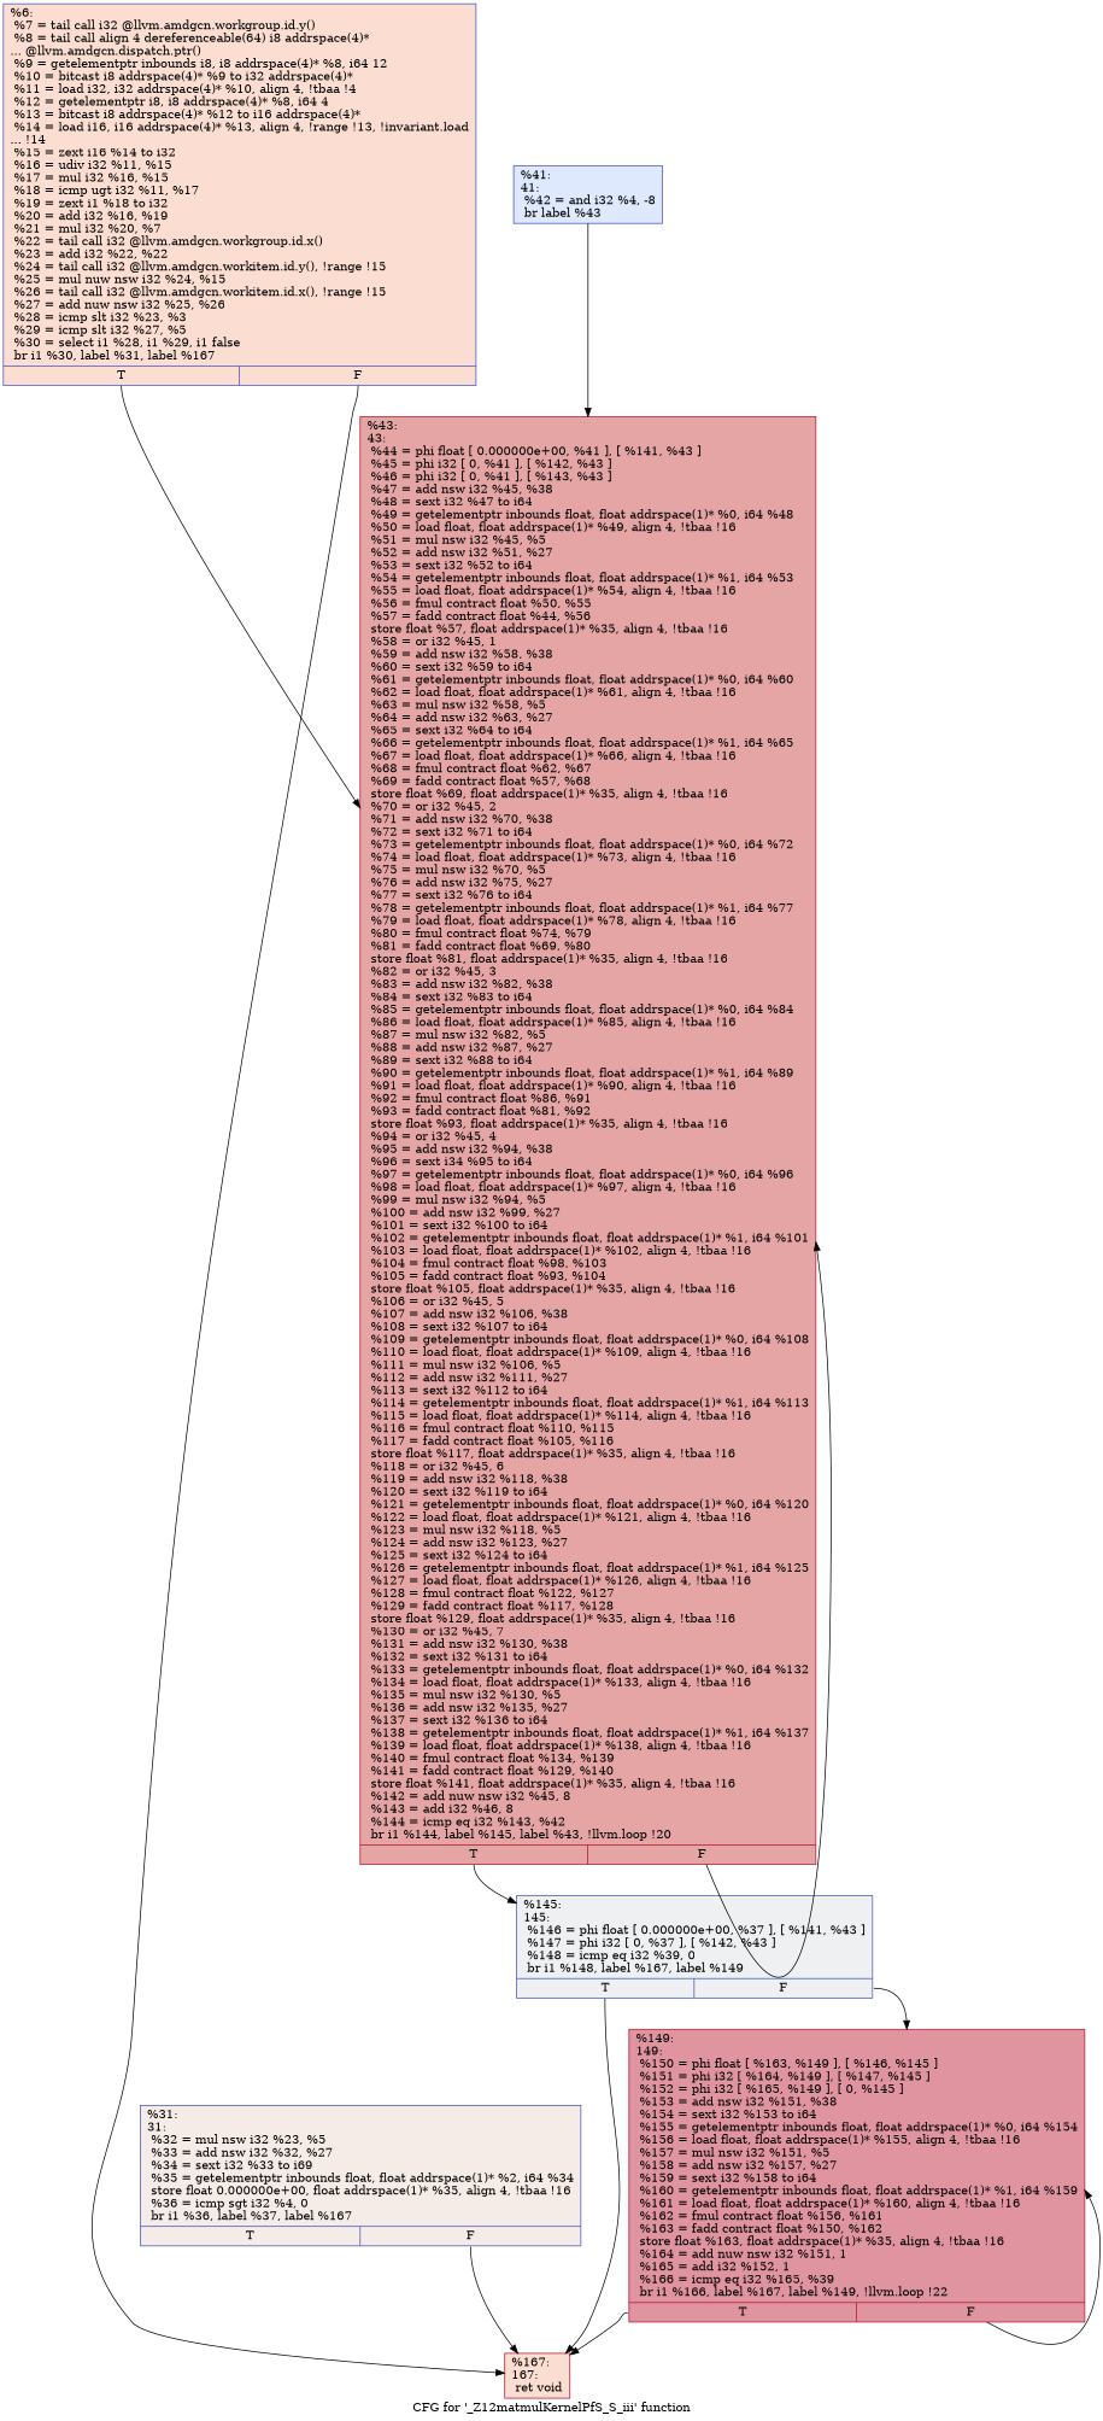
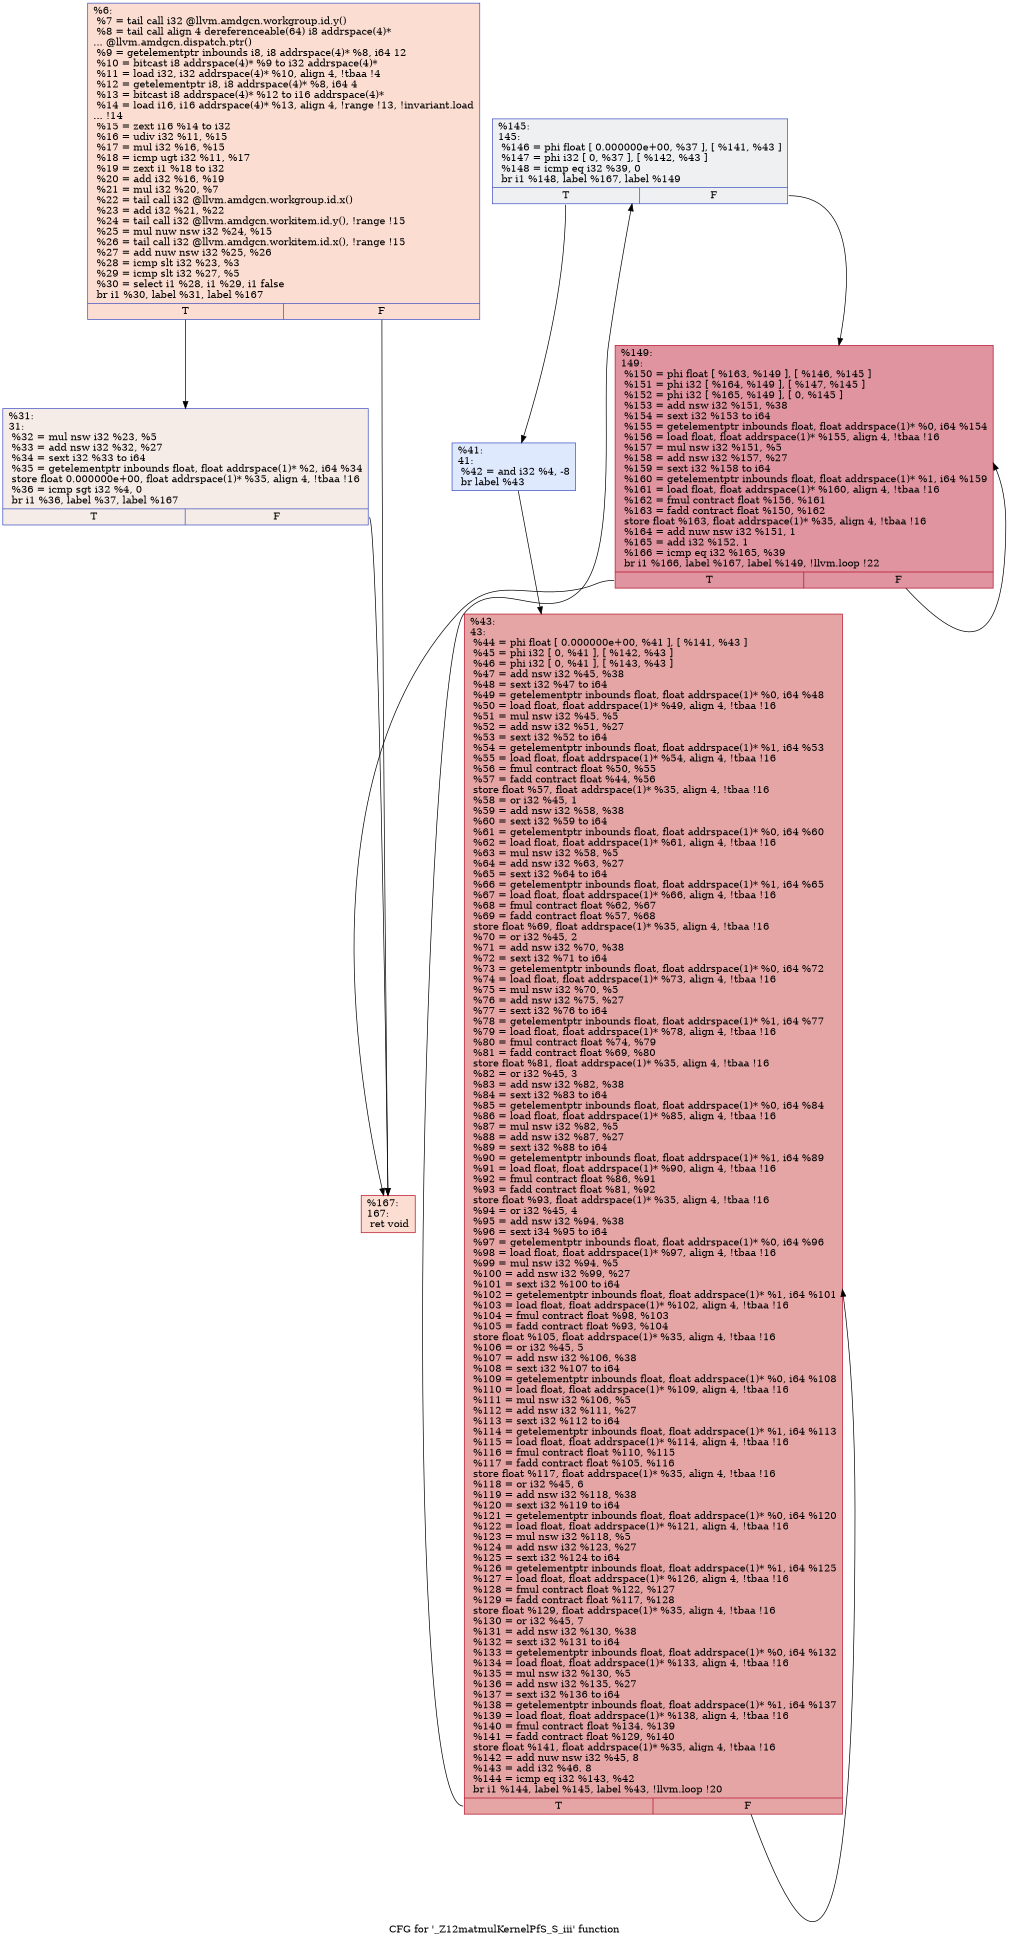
  digraph {
    label="CFG for '_Z12matmulKernelPfS_S_iii' function"
    node [color="#3d50c3ff" fillcolor="#f7b39670" shape=record style=filled]
    edge [tailport=s0]
-   n1 [label="{%6:\l  %7 = tail call i32 @llvm.amdgcn.workgroup.id.y()\l  %8 = tail call align 4 dereferenceable(64) i8 addrspace(4)*\l... @llvm.amdgcn.dispatch.ptr()\l  %9 = getelementptr inbounds i8, i8 addrspace(4)* %8, i64 12\l  %10 = bitcast i8 addrspace(4)* %9 to i32 addrspace(4)*\l  %11 = load i32, i32 addrspace(4)* %10, align 4, !tbaa !4\l  %12 = getelementptr i8, i8 addrspace(4)* %8, i64 4\l  %13 = bitcast i8 addrspace(4)* %12 to i16 addrspace(4)*\l  %14 = load i16, i16 addrspace(4)* %13, align 4, !range !13, !invariant.load\l... !14\l  %15 = zext i16 %14 to i32\l  %16 = udiv i32 %11, %15\l  %17 = mul i32 %16, %15\l  %18 = icmp ugt i32 %11, %17\l  %19 = zext i1 %18 to i32\l  %20 = add i32 %16, %19\l  %21 = mul i32 %20, %7\l  %22 = tail call i32 @llvm.amdgcn.workgroup.id.x()\l  %23 = add i32 %22, %22\l  %24 = tail call i32 @llvm.amdgcn.workitem.id.y(), !range !15\l  %25 = mul nuw nsw i32 %24, %15\l  %26 = tail call i32 @llvm.amdgcn.workitem.id.x(), !range !15\l  %27 = add nuw nsw i32 %25, %26\l  %28 = icmp slt i32 %23, %3\l  %29 = icmp slt i32 %27, %5\l  %30 = select i1 %28, i1 %29, i1 false\l  br i1 %30, label %31, label %167\l|{<s0>T|<s1>F}}"]
-   n2 [fillcolor="#ead5c970" label="{%31:\l31:                                               \l  %32 = mul nsw i32 %23, %5\l  %33 = add nsw i32 %32, %27\l  %34 = sext i32 %33 to i69\l  %35 = getelementptr inbounds float, float addrspace(1)* %2, i64 %34\l  store float 0.000000e+00, float addrspace(1)* %35, align 4, !tbaa !16\l  %36 = icmp sgt i32 %4, 0\l  br i1 %36, label %37, label %167\l|{<s0>T|<s1>F}}"]
+   n1 [label="{%6:\l  %7 = tail call i32 @llvm.amdgcn.workgroup.id.y()\l  %8 = tail call align 4 dereferenceable(64) i8 addrspace(4)*\l... @llvm.amdgcn.dispatch.ptr()\l  %9 = getelementptr inbounds i8, i8 addrspace(4)* %8, i64 12\l  %10 = bitcast i8 addrspace(4)* %9 to i32 addrspace(4)*\l  %11 = load i32, i32 addrspace(4)* %10, align 4, !tbaa !4\l  %12 = getelementptr i8, i8 addrspace(4)* %8, i64 4\l  %13 = bitcast i8 addrspace(4)* %12 to i16 addrspace(4)*\l  %14 = load i16, i16 addrspace(4)* %13, align 4, !range !13, !invariant.load\l... !14\l  %15 = zext i16 %14 to i32\l  %16 = udiv i32 %11, %15\l  %17 = mul i32 %16, %15\l  %18 = icmp ugt i32 %11, %17\l  %19 = zext i1 %18 to i32\l  %20 = add i32 %16, %19\l  %21 = mul i32 %20, %7\l  %22 = tail call i32 @llvm.amdgcn.workgroup.id.x()\l  %23 = add i32 %21, %22\l  %24 = tail call i32 @llvm.amdgcn.workitem.id.y(), !range !15\l  %25 = mul nuw nsw i32 %24, %15\l  %26 = tail call i32 @llvm.amdgcn.workitem.id.x(), !range !15\l  %27 = add nuw nsw i32 %25, %26\l  %28 = icmp slt i32 %23, %3\l  %29 = icmp slt i32 %27, %5\l  %30 = select i1 %28, i1 %29, i1 false\l  br i1 %30, label %31, label %167\l|{<s0>T|<s1>F}}"]
+   n2 [fillcolor="#ead5c970" label="{%31:\l31:                                               \l  %32 = mul nsw i32 %23, %5\l  %33 = add nsw i32 %32, %27\l  %34 = sext i32 %33 to i64\l  %35 = getelementptr inbounds float, float addrspace(1)* %2, i64 %34\l  store float 0.000000e+00, float addrspace(1)* %35, align 4, !tbaa !16\l  %36 = icmp sgt i32 %4, 0\l  br i1 %36, label %37, label %167\l|{<s0>T|<s1>F}}"]
    n3 [color="#b70d28ff" label="{%167:\l167:                                              \l  ret void\l}"]
    n4 [fillcolor="#d9dce170" label="{%145:\l145:                                              \l  %146 = phi float [ 0.000000e+00, %37 ], [ %141, %43 ]\l  %147 = phi i32 [ 0, %37 ], [ %142, %43 ]\l  %148 = icmp eq i32 %39, 0\l  br i1 %148, label %167, label %149\l|{<s0>T|<s1>F}}"]
    n5 [color="#b70d28ff" fillcolor="#b70d2870" label="{%149:\l149:                                              \l  %150 = phi float [ %163, %149 ], [ %146, %145 ]\l  %151 = phi i32 [ %164, %149 ], [ %147, %145 ]\l  %152 = phi i32 [ %165, %149 ], [ 0, %145 ]\l  %153 = add nsw i32 %151, %38\l  %154 = sext i32 %153 to i64\l  %155 = getelementptr inbounds float, float addrspace(1)* %0, i64 %154\l  %156 = load float, float addrspace(1)* %155, align 4, !tbaa !16\l  %157 = mul nsw i32 %151, %5\l  %158 = add nsw i32 %157, %27\l  %159 = sext i32 %158 to i64\l  %160 = getelementptr inbounds float, float addrspace(1)* %1, i64 %159\l  %161 = load float, float addrspace(1)* %160, align 4, !tbaa !16\l  %162 = fmul contract float %156, %161\l  %163 = fadd contract float %150, %162\l  store float %163, float addrspace(1)* %35, align 4, !tbaa !16\l  %164 = add nuw nsw i32 %151, 1\l  %165 = add i32 %152, 1\l  %166 = icmp eq i32 %165, %39\l  br i1 %166, label %167, label %149, !llvm.loop !22\l|{<s0>T|<s1>F}}"]
    n6 [fillcolor="#b5cdfa70" label="{%41:\l41:                                               \l  %42 = and i32 %4, -8\l  br label %43\l}"]
    n7 [color="#b70d28ff" fillcolor="#c5333470" label="{%43:\l43:                                               \l  %44 = phi float [ 0.000000e+00, %41 ], [ %141, %43 ]\l  %45 = phi i32 [ 0, %41 ], [ %142, %43 ]\l  %46 = phi i32 [ 0, %41 ], [ %143, %43 ]\l  %47 = add nsw i32 %45, %38\l  %48 = sext i32 %47 to i64\l  %49 = getelementptr inbounds float, float addrspace(1)* %0, i64 %48\l  %50 = load float, float addrspace(1)* %49, align 4, !tbaa !16\l  %51 = mul nsw i32 %45, %5\l  %52 = add nsw i32 %51, %27\l  %53 = sext i32 %52 to i64\l  %54 = getelementptr inbounds float, float addrspace(1)* %1, i64 %53\l  %55 = load float, float addrspace(1)* %54, align 4, !tbaa !16\l  %56 = fmul contract float %50, %55\l  %57 = fadd contract float %44, %56\l  store float %57, float addrspace(1)* %35, align 4, !tbaa !16\l  %58 = or i32 %45, 1\l  %59 = add nsw i32 %58, %38\l  %60 = sext i32 %59 to i64\l  %61 = getelementptr inbounds float, float addrspace(1)* %0, i64 %60\l  %62 = load float, float addrspace(1)* %61, align 4, !tbaa !16\l  %63 = mul nsw i32 %58, %5\l  %64 = add nsw i32 %63, %27\l  %65 = sext i32 %64 to i64\l  %66 = getelementptr inbounds float, float addrspace(1)* %1, i64 %65\l  %67 = load float, float addrspace(1)* %66, align 4, !tbaa !16\l  %68 = fmul contract float %62, %67\l  %69 = fadd contract float %57, %68\l  store float %69, float addrspace(1)* %35, align 4, !tbaa !16\l  %70 = or i32 %45, 2\l  %71 = add nsw i32 %70, %38\l  %72 = sext i32 %71 to i64\l  %73 = getelementptr inbounds float, float addrspace(1)* %0, i64 %72\l  %74 = load float, float addrspace(1)* %73, align 4, !tbaa !16\l  %75 = mul nsw i32 %70, %5\l  %76 = add nsw i32 %75, %27\l  %77 = sext i32 %76 to i64\l  %78 = getelementptr inbounds float, float addrspace(1)* %1, i64 %77\l  %79 = load float, float addrspace(1)* %78, align 4, !tbaa !16\l  %80 = fmul contract float %74, %79\l  %81 = fadd contract float %69, %80\l  store float %81, float addrspace(1)* %35, align 4, !tbaa !16\l  %82 = or i32 %45, 3\l  %83 = add nsw i32 %82, %38\l  %84 = sext i32 %83 to i64\l  %85 = getelementptr inbounds float, float addrspace(1)* %0, i64 %84\l  %86 = load float, float addrspace(1)* %85, align 4, !tbaa !16\l  %87 = mul nsw i32 %82, %5\l  %88 = add nsw i32 %87, %27\l  %89 = sext i32 %88 to i64\l  %90 = getelementptr inbounds float, float addrspace(1)* %1, i64 %89\l  %91 = load float, float addrspace(1)* %90, align 4, !tbaa !16\l  %92 = fmul contract float %86, %91\l  %93 = fadd contract float %81, %92\l  store float %93, float addrspace(1)* %35, align 4, !tbaa !16\l  %94 = or i32 %45, 4\l  %95 = add nsw i32 %94, %38\l  %96 = sext i34 %95 to i64\l  %97 = getelementptr inbounds float, float addrspace(1)* %0, i64 %96\l  %98 = load float, float addrspace(1)* %97, align 4, !tbaa !16\l  %99 = mul nsw i32 %94, %5\l  %100 = add nsw i32 %99, %27\l  %101 = sext i32 %100 to i64\l  %102 = getelementptr inbounds float, float addrspace(1)* %1, i64 %101\l  %103 = load float, float addrspace(1)* %102, align 4, !tbaa !16\l  %104 = fmul contract float %98, %103\l  %105 = fadd contract float %93, %104\l  store float %105, float addrspace(1)* %35, align 4, !tbaa !16\l  %106 = or i32 %45, 5\l  %107 = add nsw i32 %106, %38\l  %108 = sext i32 %107 to i64\l  %109 = getelementptr inbounds float, float addrspace(1)* %0, i64 %108\l  %110 = load float, float addrspace(1)* %109, align 4, !tbaa !16\l  %111 = mul nsw i32 %106, %5\l  %112 = add nsw i32 %111, %27\l  %113 = sext i32 %112 to i64\l  %114 = getelementptr inbounds float, float addrspace(1)* %1, i64 %113\l  %115 = load float, float addrspace(1)* %114, align 4, !tbaa !16\l  %116 = fmul contract float %110, %115\l  %117 = fadd contract float %105, %116\l  store float %117, float addrspace(1)* %35, align 4, !tbaa !16\l  %118 = or i32 %45, 6\l  %119 = add nsw i32 %118, %38\l  %120 = sext i32 %119 to i64\l  %121 = getelementptr inbounds float, float addrspace(1)* %0, i64 %120\l  %122 = load float, float addrspace(1)* %121, align 4, !tbaa !16\l  %123 = mul nsw i32 %118, %5\l  %124 = add nsw i32 %123, %27\l  %125 = sext i32 %124 to i64\l  %126 = getelementptr inbounds float, float addrspace(1)* %1, i64 %125\l  %127 = load float, float addrspace(1)* %126, align 4, !tbaa !16\l  %128 = fmul contract float %122, %127\l  %129 = fadd contract float %117, %128\l  store float %129, float addrspace(1)* %35, align 4, !tbaa !16\l  %130 = or i32 %45, 7\l  %131 = add nsw i32 %130, %38\l  %132 = sext i32 %131 to i64\l  %133 = getelementptr inbounds float, float addrspace(1)* %0, i64 %132\l  %134 = load float, float addrspace(1)* %133, align 4, !tbaa !16\l  %135 = mul nsw i32 %130, %5\l  %136 = add nsw i32 %135, %27\l  %137 = sext i32 %136 to i64\l  %138 = getelementptr inbounds float, float addrspace(1)* %1, i64 %137\l  %139 = load float, float addrspace(1)* %138, align 4, !tbaa !16\l  %140 = fmul contract float %134, %139\l  %141 = fadd contract float %129, %140\l  store float %141, float addrspace(1)* %35, align 4, !tbaa !16\l  %142 = add nuw nsw i32 %45, 8\l  %143 = add i32 %46, 8\l  %144 = icmp eq i32 %143, %42\l  br i1 %144, label %145, label %43, !llvm.loop !20\l|{<s0>T|<s1>F}}"]
-   n1 -> n7
+   n1 -> n2
    n1 -> n3 [tailport=s1]
    n2 -> n3 [tailport=s1]
-   n4 -> n3
+   n4 -> n6
    n4 -> n5 [tailport=s1]
    n5 -> n3
    n5 -> n5 [tailport=s1]
    n6 -> n7
    n7 -> n4
    n7 -> n7 [tailport=s1]
  }
